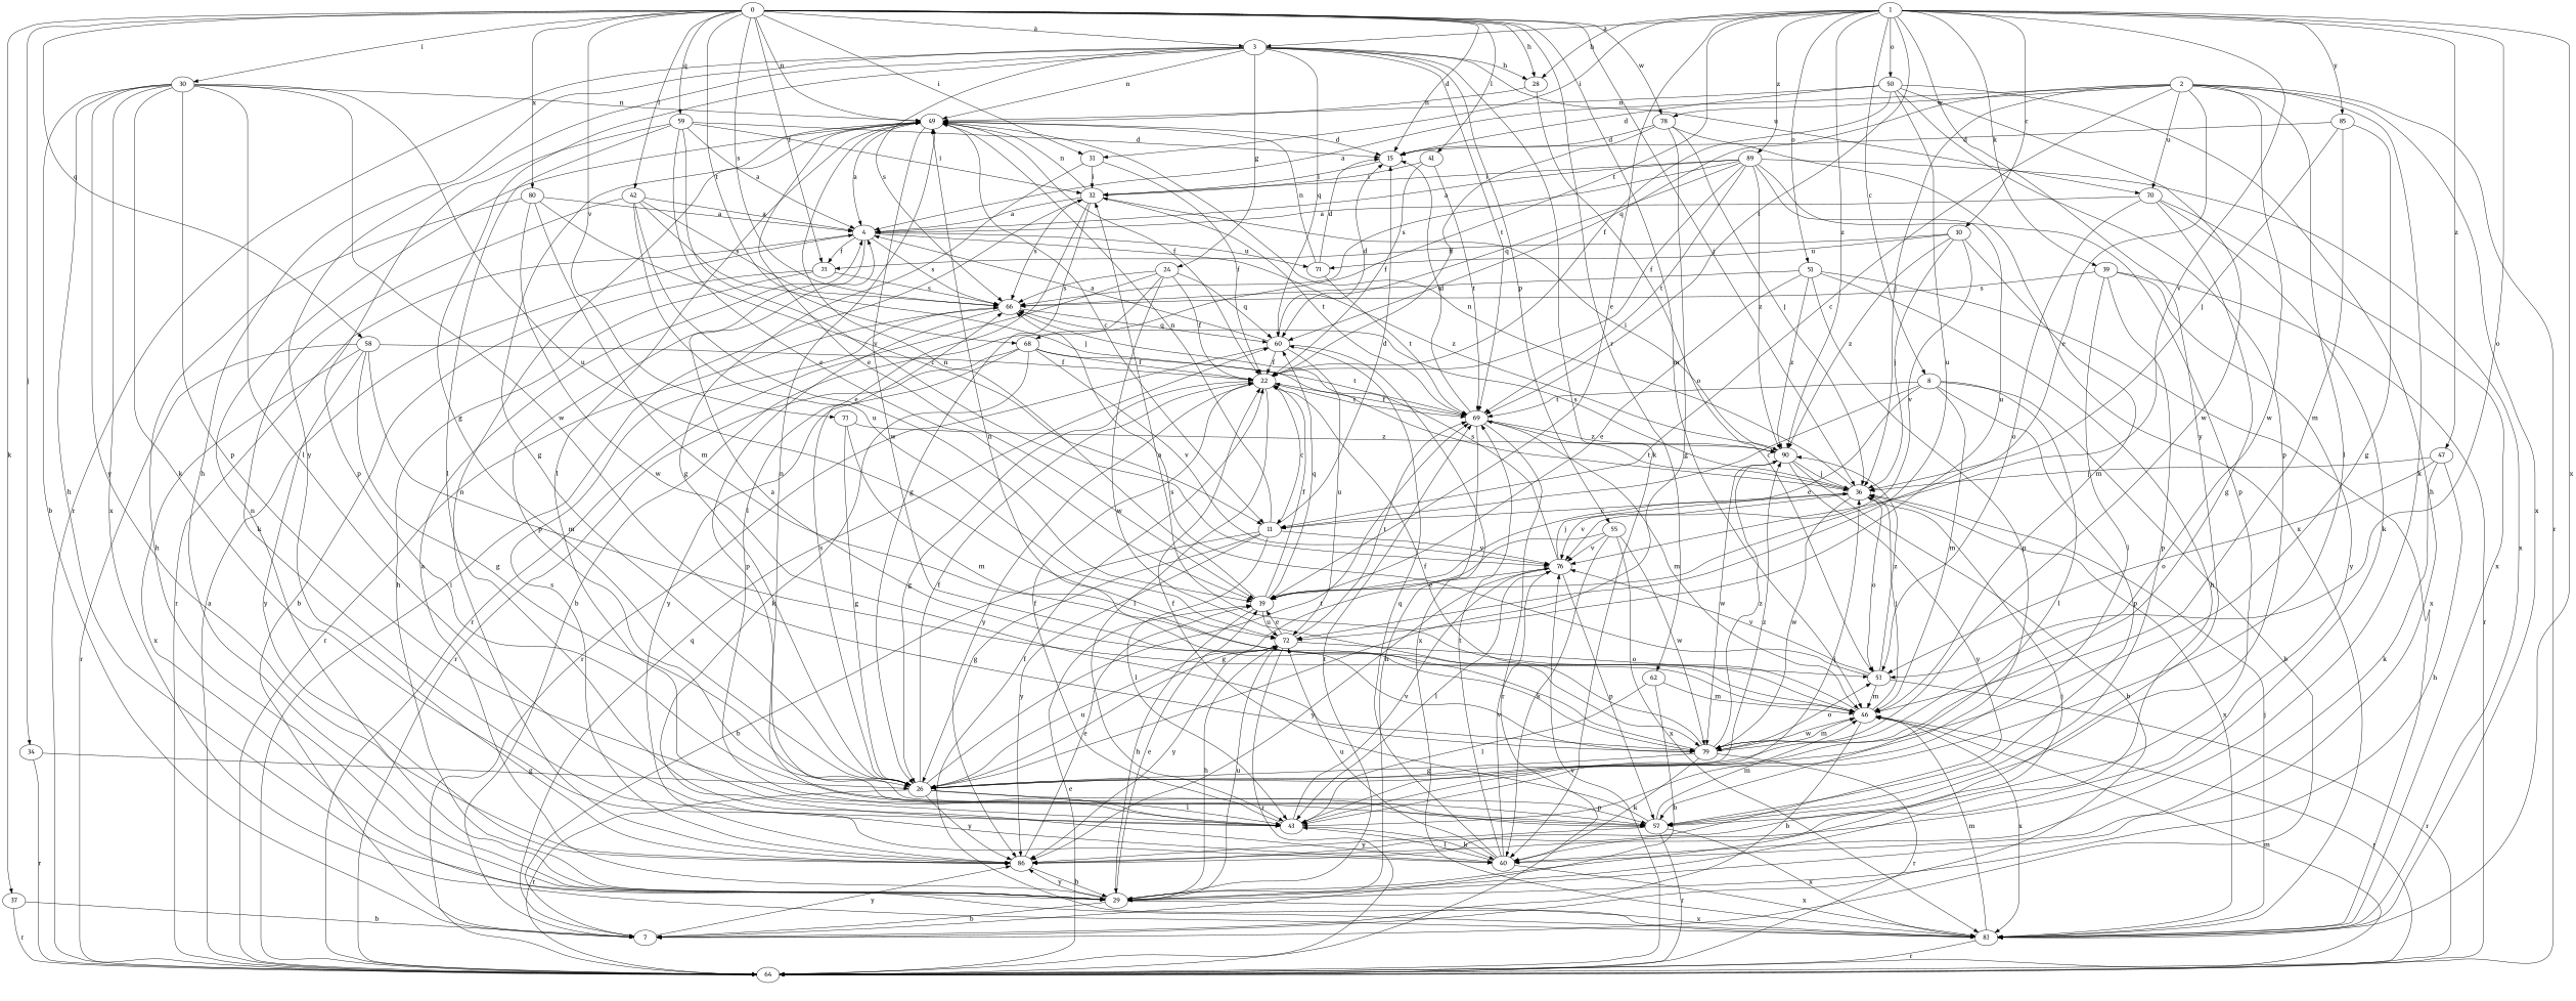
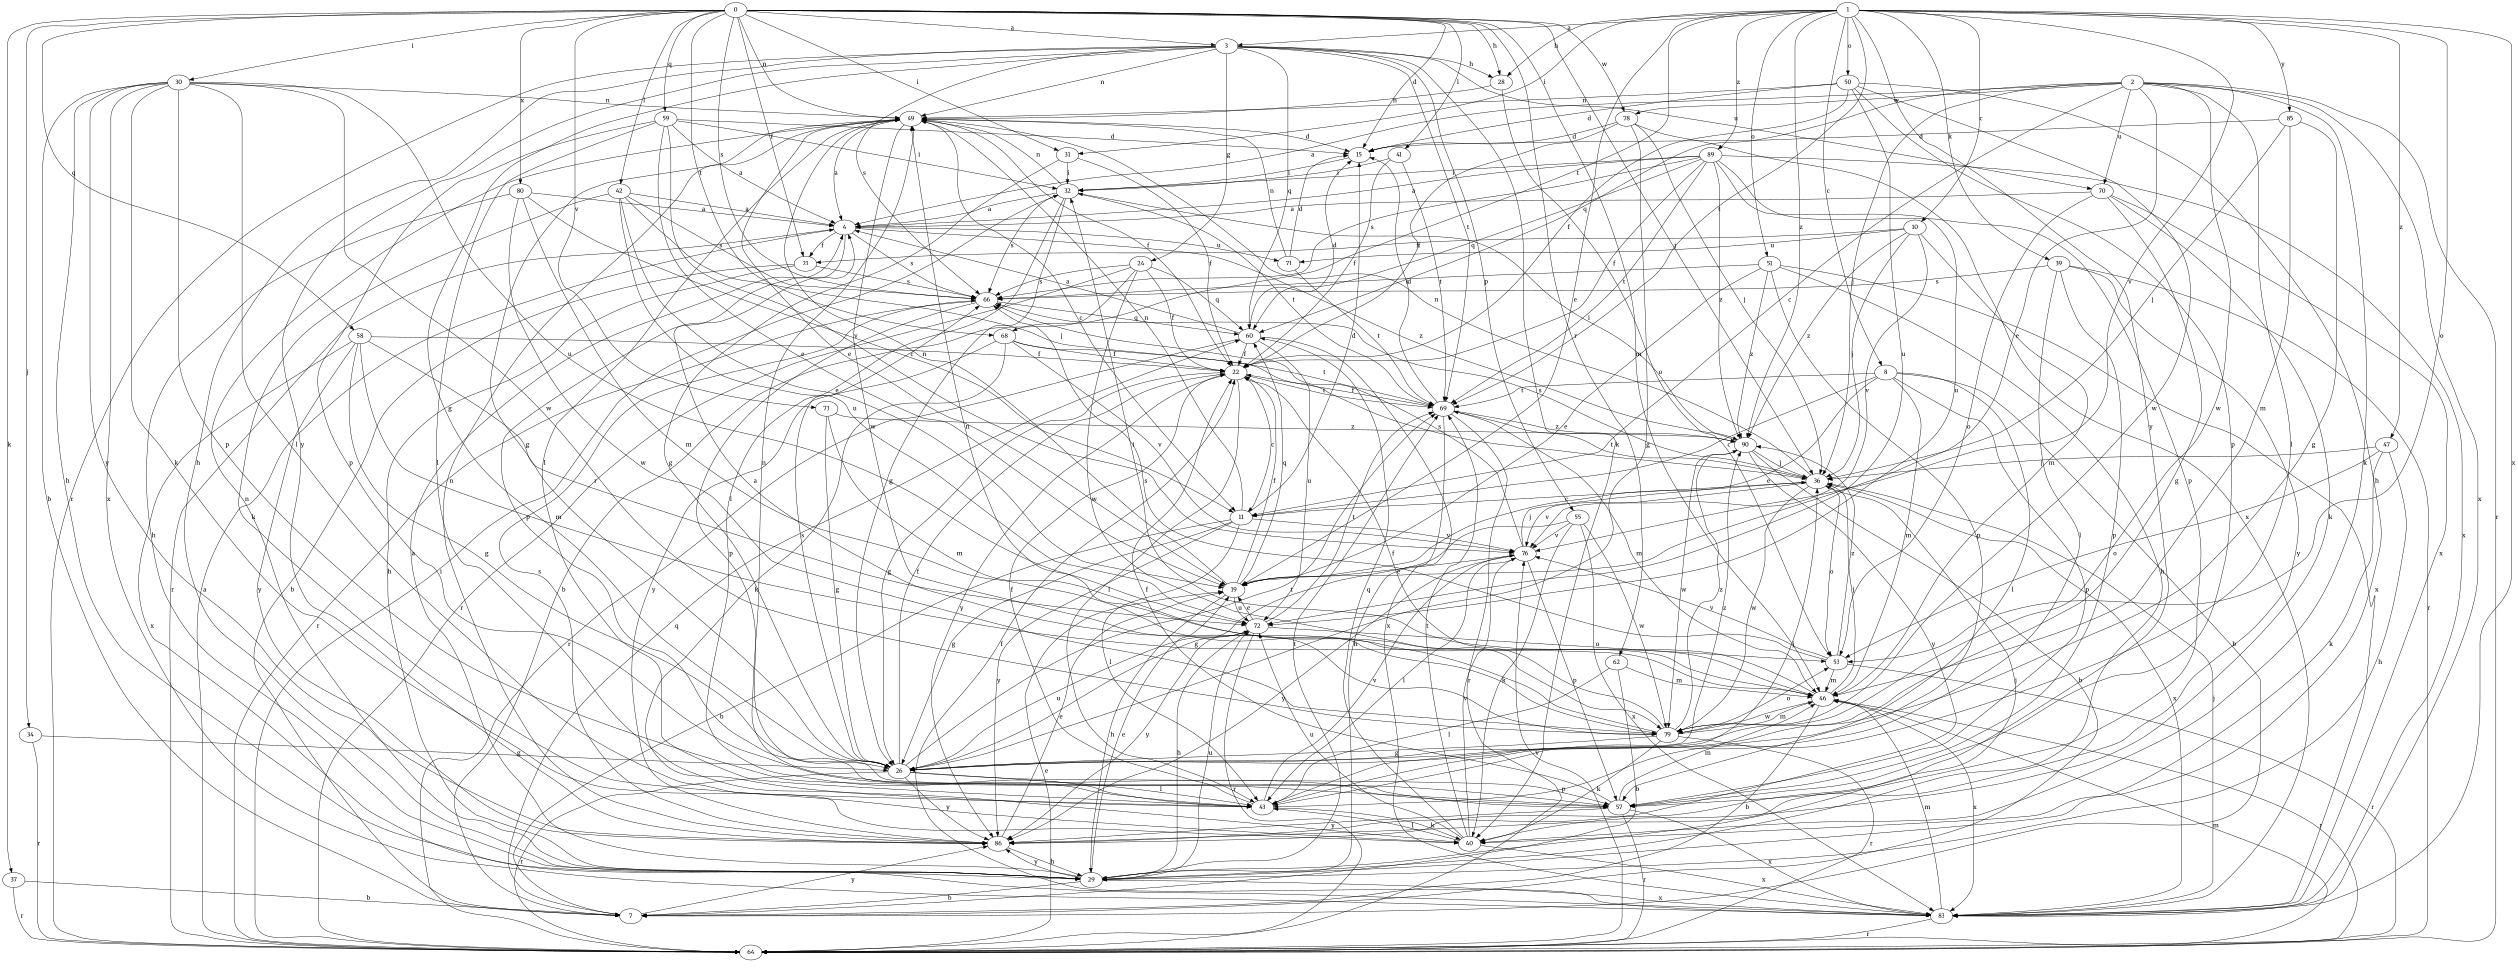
  strict digraph {
    fontname=Merriweather
    node [fontname=Merriweather]
    edge [fontname=Merriweather]
    0
    3
    15
    21
    28
    30
    31
    34
    36
    37
    41
    42
    46
    49
    58
    59
    62
    66
    68
    73
    78
    80
    69
    86
    40
    60
    64
    70
    24
    26
    29
    55
    32
    7
    53
    83
    43
    79
    57
    72
    22
    76
    11
    19
    4
    90
    1
    8
    10
    39
    50
    51
    85
    n54 [label=47]
    89
    71
    2
    0 -> 3 [label=a]
    0 -> 15 [label=d]
    0 -> 21 [label=f]
    0 -> 28 [label=h]
    0 -> 30 [label=i]
    0 -> 31 [label=i]
    0 -> 34 [label=j]
    0 -> 36 [label=j]
    0 -> 37 [label=k]
    0 -> 41 [label=l]
    0 -> 42 [label=l]
    0 -> 46 [label=m]
    0 -> 49 [label=n]
    0 -> 58 [label=q]
    0 -> 59 [label=q]
    0 -> 62 [label=r]
    0 -> 66 [label=s]
    0 -> 68 [label=t]
    0 -> 73 [label=v]
    0 -> 78 [label=w]
    0 -> 80 [label=x]
    3 -> 28 [label=h]
    3 -> 49 [label=n]
    3 -> 66 [label=s]
    3 -> 69 [label=t]
    3 -> 86 [label=y]
    3 -> 40 [label=k]
    3 -> 60 [label=q]
    3 -> 64 [label=r]
    3 -> 70 [label=u]
    3 -> 24 [label=g]
    3 -> 26 [label=g]
    3 -> 29 [label=h]
    3 -> 55 [label=p]
    15 -> 32 [label=i]
    21 -> 66 [label=s]
    21 -> 29 [label=h]
    21 -> 7 [label=b]
    28 -> 49 [label=n]
    28 -> 53 [label=o]
    30 -> 49 [label=n]
    30 -> 86 [label=y]
    30 -> 40 [label=k]
    30 -> 29 [label=h]
    30 -> 7 [label=b]
    30 -> 83 [label=x]
    30 -> 43 [label=l]
    30 -> 79 [label=w]
    30 -> 57 [label=p]
    30 -> 72 [label=u]
    31 -> 26 [label=g]
    31 -> 32 [label=i]
    31 -> 22 [label=f]
    34 -> 64 [label=r]
    34 -> 26 [label=g]
    36 -> 49 [label=n]
    36 -> 66 [label=s]
    36 -> 69 [label=t]
    36 -> 53 [label=o]
    36 -> 83 [label=x]
    36 -> 79 [label=w]
    36 -> 76 [label=v]
    36 -> 11 [label=c]
    37 -> 64 [label=r]
    37 -> 7 [label=b]
    41 -> 69 [label=t]
    41 -> 32 [label=i]
    41 -> 22 [label=f]
    42 -> 36 [label=j]
    42 -> 66 [label=s]
    42 -> 40 [label=k]
    42 -> 72 [label=u]
    42 -> 19 [label=e]
    42 -> 4 [label=a]
    46 -> 36 [label=j]
    46 -> 64 [label=r]
-   46 -> 32 [label=a]
+   46 -> 32 [label=i]
    46 -> 7 [label=b]
    46 -> 83 [label=x]
    46 -> 79 [label=w]
    49 -> 15 [label=d]
    49 -> 26 [label=g]
    49 -> 43 [label=l]
    49 -> 79 [label=w]
    49 -> 22 [label=f]
    49 -> 11 [label=c]
    49 -> 19 [label=e]
    49 -> 4 [label=a]
    58 -> 46 [label=m]
    58 -> 86 [label=y]
-   58 -> 64 [label=r]
+   58 -> 72 [label=r]
    58 -> 26 [label=g]
    58 -> 83 [label=x]
    58 -> 22 [label=f]
    59 -> 15 [label=d]
    59 -> 32 [label=i]
    59 -> 43 [label=l]
    59 -> 57 [label=p]
    59 -> 76 [label=v]
    59 -> 19 [label=e]
    59 -> 4 [label=a]
    62 -> 46 [label=m]
    62 -> 7 [label=b]
    62 -> 43 [label=l]
    66 -> 60 [label=q]
    66 -> 64 [label=r]
    66 -> 57 [label=p]
    68 -> 69 [label=t]
    68 -> 86 [label=y]
    68 -> 40 [label=k]
-   68 -> 64 [label=r]
    68 -> 22 [label=f]
    68 -> 76 [label=v]
    73 -> 46 [label=m]
    73 -> 26 [label=g]
    73 -> 90 [label=z]
    78 -> 15 [label=d]
    78 -> 36 [label=j]
    78 -> 26 [label=g]
    78 -> 83 [label=x]
    78 -> 22 [label=f]
    80 -> 46 [label=m]
    80 -> 29 [label=h]
    80 -> 79 [label=w]
    80 -> 11 [label=c]
    80 -> 4 [label=a]
    69 -> 15 [label=d]
    69 -> 46 [label=m]
    69 -> 64 [label=r]
    69 -> 29 [label=h]
    69 -> 22 [label=f]
    69 -> 90 [label=z]
    86 -> 49 [label=n]
    86 -> 66 [label=s]
    86 -> 29 [label=h]
    86 -> 19 [label=e]
    40 -> 69 [label=t]
    40 -> 60 [label=q]
    40 -> 83 [label=x]
    40 -> 43 [label=l]
    40 -> 72 [label=u]
    40 -> 76 [label=v]
    60 -> 15 [label=d]
    60 -> 64 [label=r]
    60 -> 83 [label=x]
    60 -> 72 [label=u]
    60 -> 22 [label=f]
    60 -> 4 [label=a]
    64 -> 46 [label=m]
    64 -> 32 [label=i]
    64 -> 76 [label=v]
    64 -> 19 [label=e]
    64 -> 4 [label=a]
    70 -> 40 [label=k]
    70 -> 26 [label=g]
    70 -> 53 [label=o]
    70 -> 83 [label=x]
    70 -> 4 [label=a]
    24 -> 66 [label=s]
    24 -> 60 [label=q]
    24 -> 64 [label=r]
    24 -> 7 [label=b]
    24 -> 79 [label=w]
    24 -> 22 [label=f]
    26 -> 66 [label=s]
    26 -> 69 [label=t]
    26 -> 86 [label=y]
    26 -> 64 [label=r]
    26 -> 43 [label=l]
    26 -> 57 [label=p]
    26 -> 72 [label=u]
    26 -> 22 [label=f]
    26 -> 90 [label=z]
    29 -> 36 [label=j]
    29 -> 49 [label=n]
    29 -> 69 [label=t]
    29 -> 86 [label=y]
    29 -> 7 [label=b]
    29 -> 83 [label=x]
    29 -> 72 [label=u]
    29 -> 19 [label=e]
    29 -> 4 [label=a]
    55 -> 40 [label=k]
    55 -> 26 [label=g]
    55 -> 83 [label=x]
    55 -> 79 [label=w]
    55 -> 76 [label=v]
    32 -> 49 [label=n]
    32 -> 66 [label=s]
    32 -> 69 [label=t]
    32 -> 26 [label=g]
    32 -> 43 [label=l]
    32 -> 4 [label=a]
    7 -> 86 [label=y]
    7 -> 60 [label=q]
    53 -> 46 [label=m]
    53 -> 66 [label=s]
    53 -> 64 [label=r]
    53 -> 76 [label=v]
    53 -> 90 [label=z]
    83 -> 36 [label=j]
    83 -> 46 [label=m]
    83 -> 64 [label=r]
    83 -> 22 [label=f]
    43 -> 36 [label=j]
    43 -> 49 [label=n]
    43 -> 40 [label=k]
    43 -> 22 [label=f]
    43 -> 76 [label=v]
    79 -> 46 [label=m]
    79 -> 49 [label=n]
    79 -> 40 [label=k]
    79 -> 64 [label=r]
    79 -> 26 [label=g]
    79 -> 53 [label=o]
    79 -> 22 [label=f]
    79 -> 4 [label=a]
    79 -> 90 [label=z]
    57 -> 46 [label=m]
    57 -> 86 [label=y]
    57 -> 64 [label=r]
    57 -> 83 [label=x]
    57 -> 22 [label=f]
    72 -> 69 [label=t]
    72 -> 86 [label=y]
    72 -> 64 [label=r]
    72 -> 29 [label=h]
    72 -> 53 [label=o]
    72 -> 19 [label=e]
    22 -> 69 [label=t]
    22 -> 86 [label=y]
    22 -> 26 [label=g]
    22 -> 43 [label=l]
    22 -> 11 [label=c]
    76 -> 36 [label=j]
    76 -> 66 [label=s]
    76 -> 86 [label=y]
    76 -> 43 [label=l]
    76 -> 57 [label=p]
    76 -> 19 [label=e]
    11 -> 15 [label=d]
    11 -> 49 [label=n]
    11 -> 86 [label=y]
    11 -> 26 [label=g]
    11 -> 7 [label=b]
    11 -> 43 [label=l]
    11 -> 76 [label=v]
    19 -> 49 [label=n]
    19 -> 60 [label=q]
    19 -> 29 [label=h]
    19 -> 72 [label=u]
    19 -> 22 [label=f]
    4 -> 21 [label=f]
    4 -> 66 [label=s]
    4 -> 64 [label=r]
    4 -> 57 [label=p]
    4 -> 90 [label=z]
    4 -> 71 [label=u]
    90 -> 36 [label=j]
    90 -> 86 [label=y]
    90 -> 32 [label=i]
    90 -> 7 [label=b]
    90 -> 79 [label=w]
    1 -> 3 [label=a]
    1 -> 28 [label=h]
    1 -> 31 [label=i]
    1 -> 68 [label=t]
    1 -> 69 [label=t]
    1 -> 86 [label=y]
    1 -> 53 [label=o]
    1 -> 83 [label=x]
    1 -> 76 [label=v]
    1 -> 19 [label=e]
    1 -> 90 [label=z]
    1 -> 8 [label=c]
    1 -> 10 [label=c]
    1 -> 39 [label=k]
    1 -> 50 [label=o]
    1 -> 51 [label=o]
    1 -> 85 [label=y]
    1 -> n54 [label=z]
    1 -> 89 [label=z]
    8 -> 46 [label=m]
    8 -> 69 [label=t]
    8 -> 7 [label=b]
    8 -> 43 [label=l]
    8 -> 57 [label=p]
    8 -> 11 [label=c]
    8 -> 19 [label=e]
    10 -> 21 [label=f]
    10 -> 36 [label=j]
    10 -> 46 [label=m]
    10 -> 76 [label=v]
    10 -> 90 [label=z]
    10 -> 71 [label=u]
    39 -> 66 [label=s]
    39 -> 86 [label=y]
    39 -> 64 [label=r]
    39 -> 43 [label=l]
    39 -> 57 [label=p]
    50 -> 15 [label=d]
    50 -> 49 [label=n]
    50 -> 29 [label=h]
    50 -> 79 [label=w]
    50 -> 57 [label=p]
    50 -> 72 [label=u]
    50 -> 22 [label=f]
    51 -> 66 [label=s]
    51 -> 29 [label=h]
    51 -> 83 [label=x]
    51 -> 57 [label=p]
    51 -> 19 [label=e]
    51 -> 90 [label=z]
    85 -> 15 [label=d]
    85 -> 36 [label=j]
    85 -> 46 [label=m]
    85 -> 26 [label=g]
    n54 -> 36 [label=j]
    n54 -> 40 [label=k]
    n54 -> 29 [label=h]
    n54 -> 53 [label=o]
    89 -> 66 [label=s]
    89 -> 69 [label=t]
    89 -> 60 [label=q]
    89 -> 32 [label=i]
    89 -> 83 [label=x]
    89 -> 57 [label=p]
    89 -> 72 [label=u]
    89 -> 22 [label=f]
    89 -> 4 [label=a]
    89 -> 90 [label=z]
    71 -> 15 [label=d]
    71 -> 49 [label=n]
    71 -> 69 [label=t]
    2 -> 36 [label=j]
    2 -> 78 [label=w]
    2 -> 40 [label=k]
    2 -> 60 [label=q]
    2 -> 64 [label=r]
    2 -> 70 [label=u]
    2 -> 83 [label=x]
    2 -> 43 [label=l]
    2 -> 79 [label=w]
    2 -> 11 [label=c]
    2 -> 19 [label=e]
    2 -> 4 [label=a]
  }
